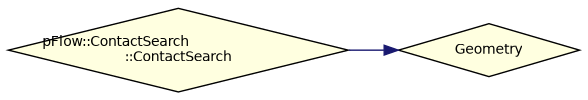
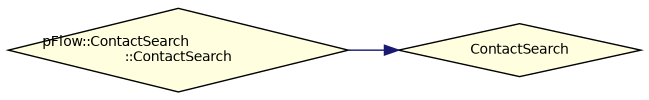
  digraph {
    rankdir=RL
    node [color=black fillcolor=lightyellow fontname=Helvetica fontsize=10 shape=diamond style=filled]
-   n1 [fontcolor=black height=0.2 label=Geometry width=0.4]
+   n1 [fontcolor=black height=0.2 label=ContactSearch width=0.4]
    n2 [height=0.2 label="pFlow::ContactSearch\l::ContactSearch" width=0.4]
    n1 -> n2 [color=midnightblue dir=back fontname=Helvetica fontsize=10 labelfontname=Helvetica labelfontsize=10 style=solid]
  }
